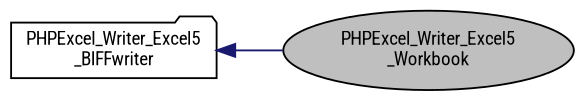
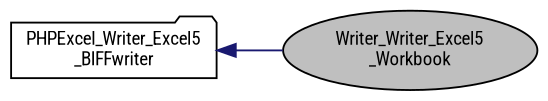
  digraph {
    rankdir=LR
    fontname="Roboto Condensed"
    node [color=black fontname="Roboto Condensed" fontsize=10 style=filled]
-   n1 [fillcolor=grey75 fontcolor=black height=0.2 label="PHPExcel_Writer_Excel5\l_Workbook" shape=ellipse width=0.4]
+   n1 [fillcolor=grey75 fontcolor=black height=0.2 label="Writer_Writer_Excel5\l_Workbook" shape=ellipse width=0.4]
    n2 [fillcolor=white height=0.2 label="PHPExcel_Writer_Excel5\l_BIFFwriter" shape=folder width=0.4]
    n2 -> n1 [color=midnightblue dir=back fontname="Roboto Condensed" fontsize=10 labelfontname=Helvetica labelfontsize=10 style=solid]
  }
